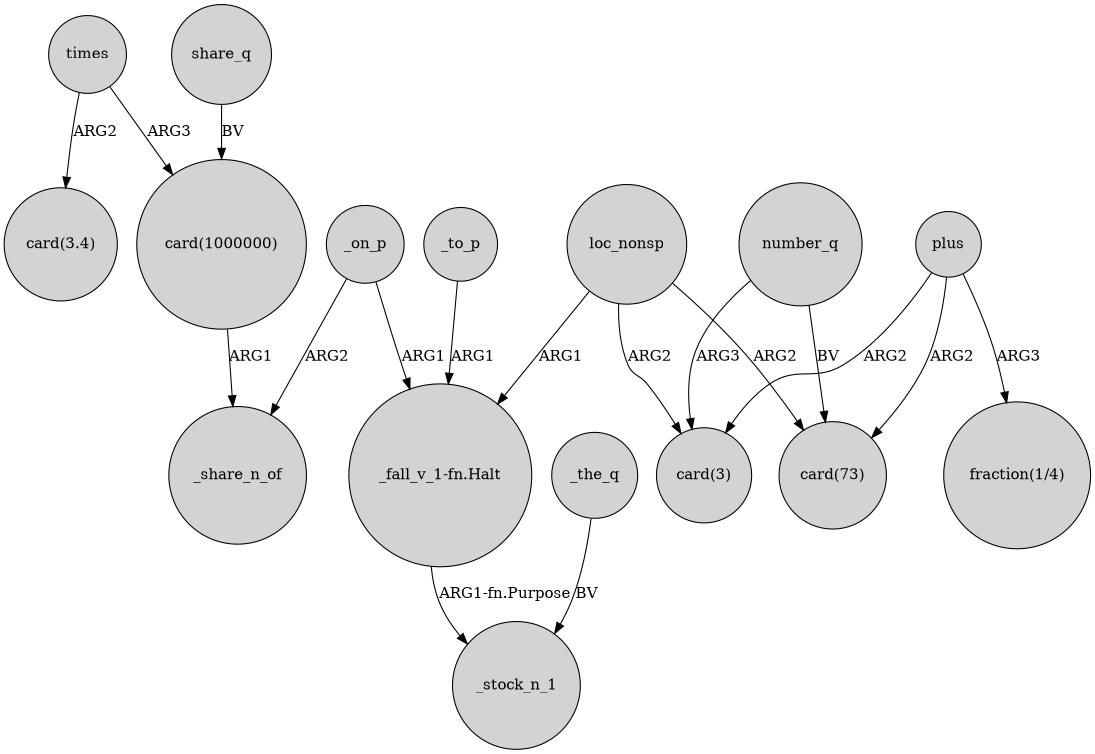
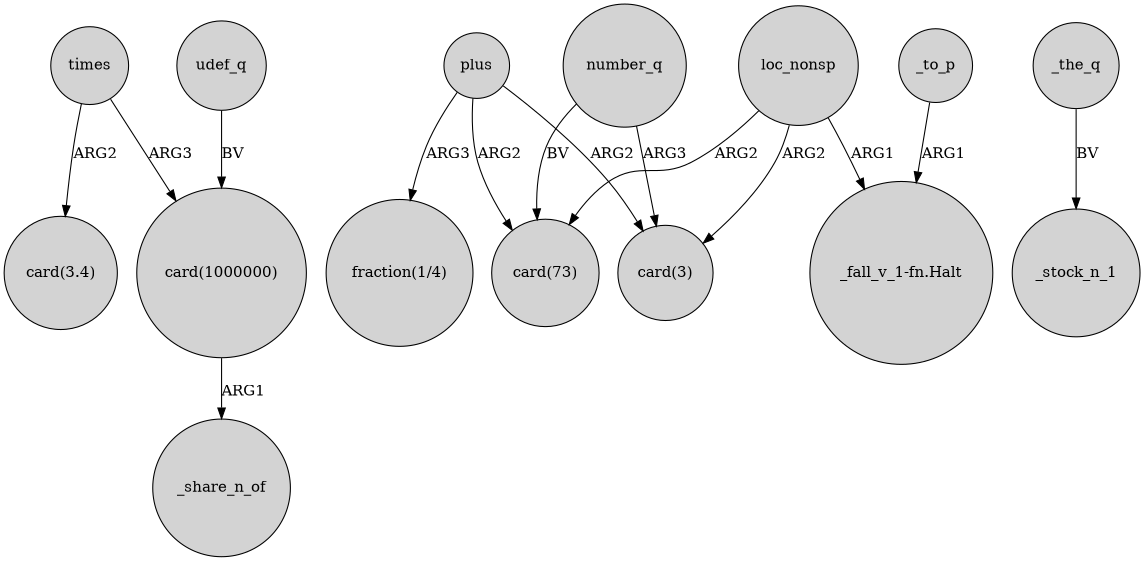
  digraph {
    node [shape=circle style=filled]
    times
    "card(1000000)"
    "card(3.4)"
    _share_n_of
    plus
    "card(73)"
    "fraction(1/4)"
    "card(3)"
    number_q
-   udef_q [label=share_q]
+   udef_q
    _the_q
    _stock_n_1
    _to_p
    "_fall_v_1-fn.Halt"
-   _on_p
    loc_nonsp
    times -> "card(1000000)" [label=ARG3]
    times -> "card(3.4)" [label=ARG2]
    "card(1000000)" -> _share_n_of [label=ARG1]
    plus -> "card(73)" [label=ARG2]
    plus -> "fraction(1/4)" [label=ARG3]
    plus -> "card(3)" [label=ARG2]
    number_q -> "card(73)" [label=BV]
    number_q -> "card(3)" [label=ARG3]
    udef_q -> "card(1000000)" [label=BV]
    _the_q -> _stock_n_1 [label=BV]
    _to_p -> "_fall_v_1-fn.Halt" [label=ARG1]
-   "_fall_v_1-fn.Halt" -> _stock_n_1 [label="ARG1-fn.Purpose"]
-   _on_p -> _share_n_of [label=ARG2]
-   _on_p -> "_fall_v_1-fn.Halt" [label=ARG1]
    loc_nonsp -> "card(73)" [label=ARG2]
    loc_nonsp -> "card(3)" [label=ARG2]
    loc_nonsp -> "_fall_v_1-fn.Halt" [label=ARG1]
  }
